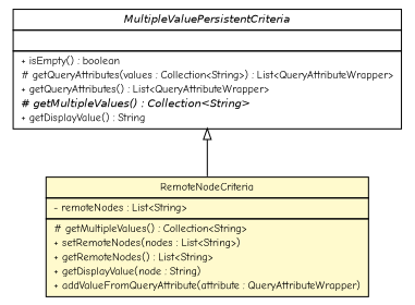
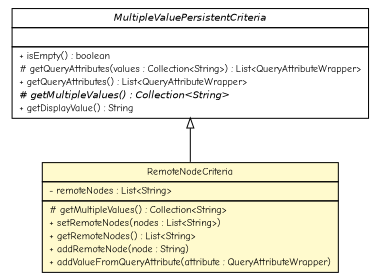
  digraph {
    fontname="Comic Neue"
    node [fontcolor=black fontname="Comic Neue" fontsize=10.0 shape=plaintext]
    n1 [label=<<table border="0" cellborder="1" cellspacing="0" cellpadding="2" port="p" href="./MultipleValuePersistentCriteria.html"> 		<tr><td><table border="0" cellspacing="0" cellpadding="1"> 			<tr><td><font face="Helvetica-Oblique"> MultipleValuePersistentCriteria </font></td></tr> 		</table></td></tr> 		<tr><td><table border="0" cellspacing="0" cellpadding="1"> 			<tr><td align="left">  </td></tr> 		</table></td></tr> 		<tr><td><table border="0" cellspacing="0" cellpadding="1"> 			<tr><td align="left"> + isEmpty() : boolean </td></tr> 			<tr><td align="left"> # getQueryAttributes(values : Collection&lt;String&gt;) : List&lt;QueryAttributeWrapper&gt; </td></tr> 			<tr><td align="left"> + getQueryAttributes() : List&lt;QueryAttributeWrapper&gt; </td></tr> 			<tr><td align="left"><font face="Helvetica-Oblique" point-size="10.0"> # getMultipleValues() : Collection&lt;String&gt; </font></td></tr> 			<tr><td align="left"> + getDisplayValue() : String </td></tr> 		</table></td></tr> 		</table>>]
-   n2 [label=<<table border="0" cellborder="1" cellspacing="0" cellpadding="2" port="p" bgcolor="lemonChiffon" href="./RemoteNodeCriteria.html"> 		<tr><td><table border="0" cellspacing="0" cellpadding="1"> 			<tr><td> RemoteNodeCriteria </td></tr> 		</table></td></tr> 		<tr><td><table border="0" cellspacing="0" cellpadding="1"> 			<tr><td align="left"> - remoteNodes : List&lt;String&gt; </td></tr> 		</table></td></tr> 		<tr><td><table border="0" cellspacing="0" cellpadding="1"> 			<tr><td align="left"> # getMultipleValues() : Collection&lt;String&gt; </td></tr> 			<tr><td align="left"> + setRemoteNodes(nodes : List&lt;String&gt;) </td></tr> 			<tr><td align="left"> + getRemoteNodes() : List&lt;String&gt; </td></tr> 			<tr><td align="left"> + getDisplayValue(node : String) </td></tr> 			<tr><td align="left"> + addValueFromQueryAttribute(attribute : QueryAttributeWrapper) </td></tr> 		</table></td></tr> 		</table>>]
+   n2 [label=<<table border="0" cellborder="1" cellspacing="0" cellpadding="2" port="p" bgcolor="lemonChiffon" href="./RemoteNodeCriteria.html"> 		<tr><td><table border="0" cellspacing="0" cellpadding="1"> 			<tr><td> RemoteNodeCriteria </td></tr> 		</table></td></tr> 		<tr><td><table border="0" cellspacing="0" cellpadding="1"> 			<tr><td align="left"> - remoteNodes : List&lt;String&gt; </td></tr> 		</table></td></tr> 		<tr><td><table border="0" cellspacing="0" cellpadding="1"> 			<tr><td align="left"> # getMultipleValues() : Collection&lt;String&gt; </td></tr> 			<tr><td align="left"> + setRemoteNodes(nodes : List&lt;String&gt;) </td></tr> 			<tr><td align="left"> + getRemoteNodes() : List&lt;String&gt; </td></tr> 			<tr><td align="left"> + addRemoteNode(node : String) </td></tr> 			<tr><td align="left"> + addValueFromQueryAttribute(attribute : QueryAttributeWrapper) </td></tr> 		</table></td></tr> 		</table>>]
    n1 -> n2 [arrowtail=empty dir=back fontname="Comic Neue" fontsize=10 headport=p labelfontname=Helvetica labelfontsize=10 tailport=p]
  }
